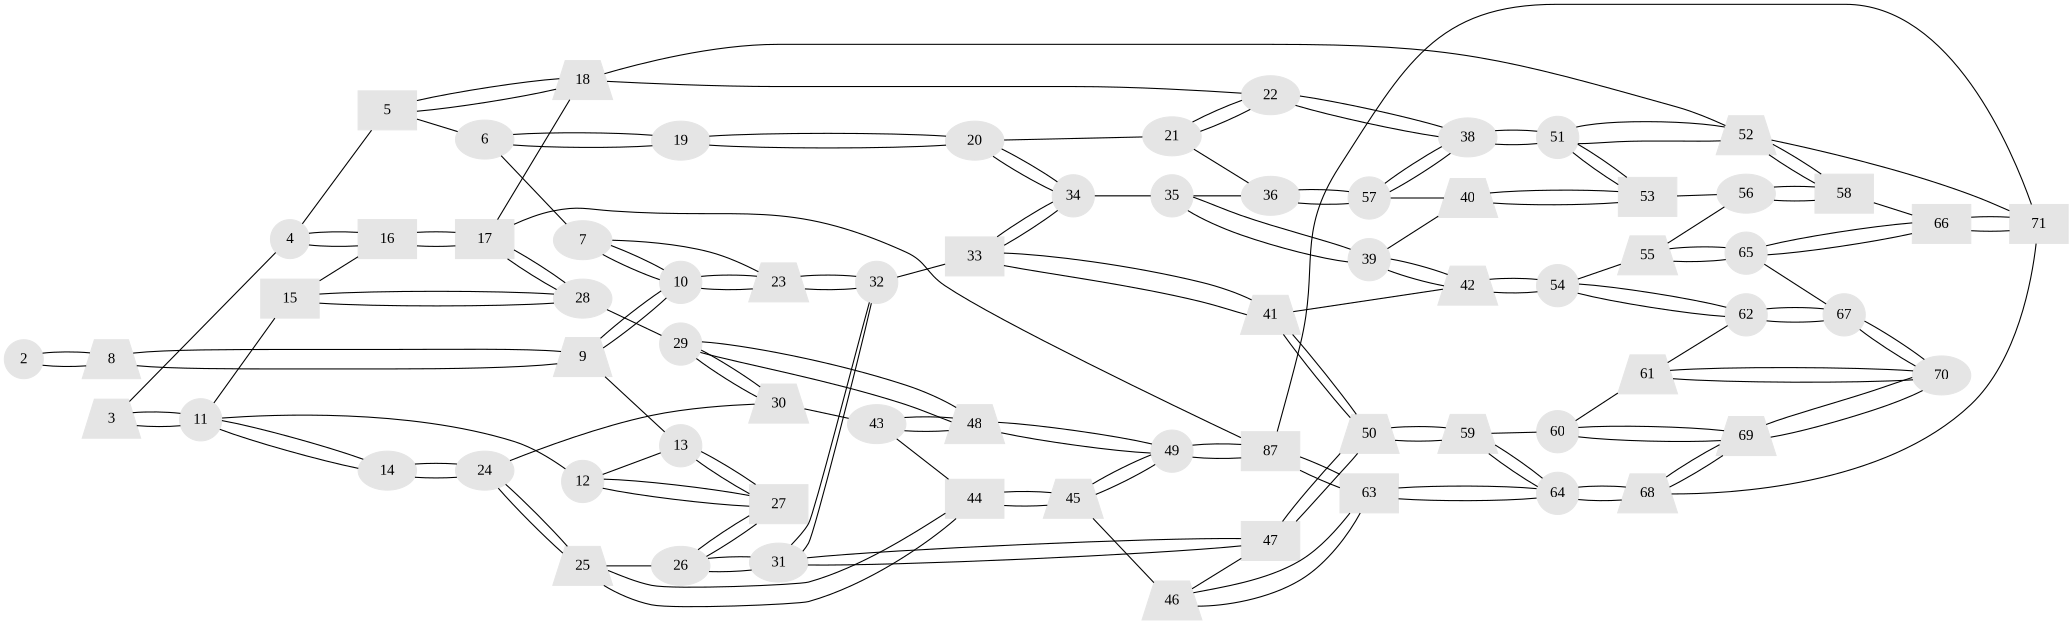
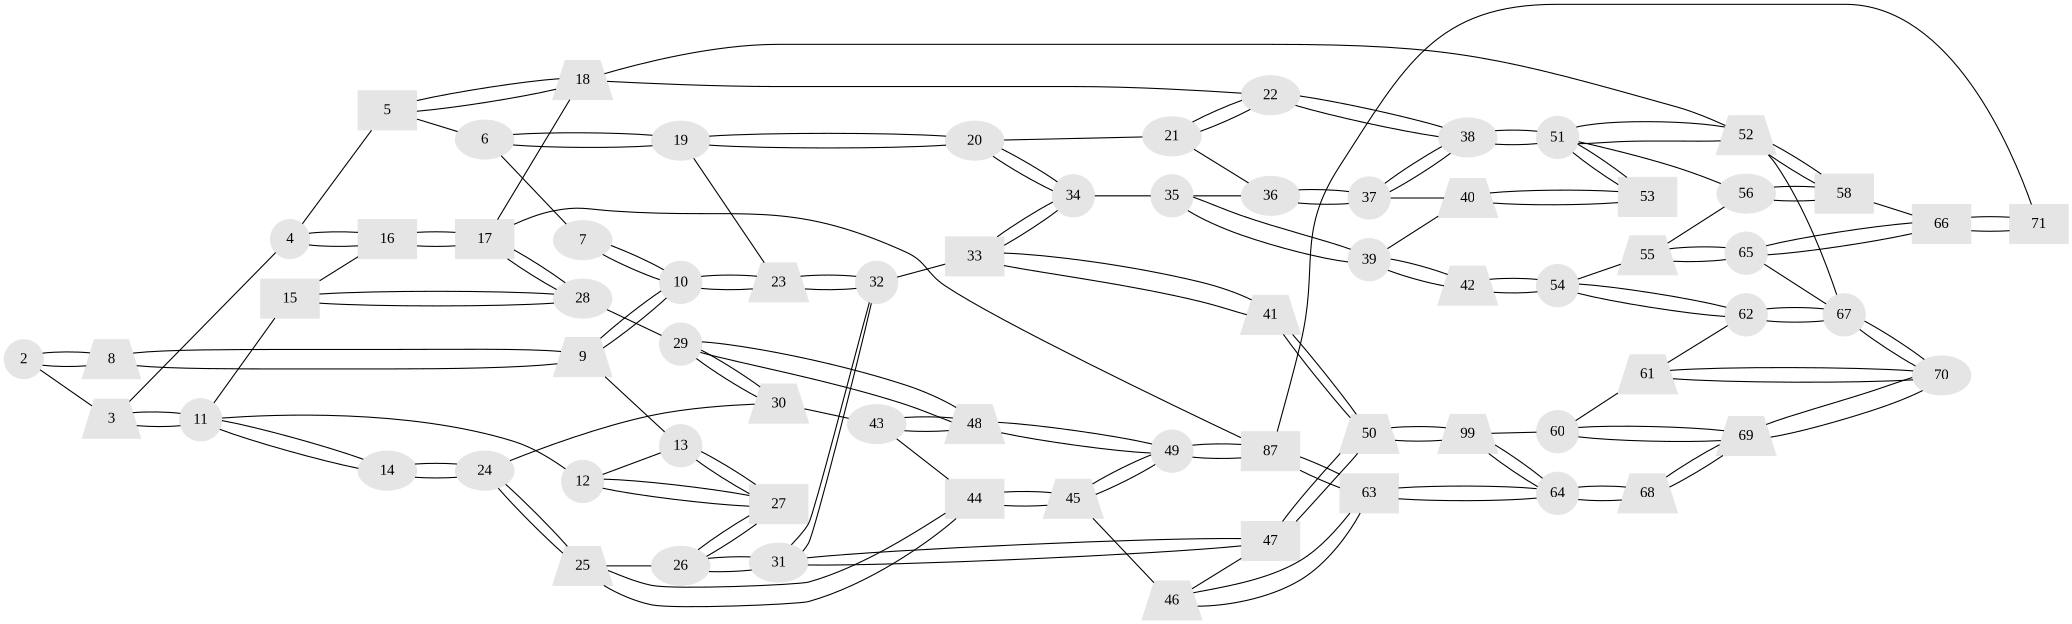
  graph {
    fontname="Liberation Serif"
    rankdir=LR
    node [color=gray90 fontname="Liberation Serif" shape=trapezium style=filled]
    edge [fontname="Liberation Serif"]
    8
    2 [shape=circle]
    3
    9
    4 [shape=circle]
    11 [shape=circle]
    5 [shape=box]
    16 [shape=box]
    12 [shape=circle]
    14 [shape=ellipse]
    15 [shape=box]
    6 [shape=ellipse]
    18
    17 [shape=box]
    7 [shape=ellipse]
    19 [shape=ellipse]
    22 [shape=ellipse]
    52
    10 [shape=circle]
    23
    20 [shape=ellipse]
    13 [shape=circle]
    27 [shape=box]
    32 [shape=circle]
    24 [shape=ellipse]
    28 [shape=ellipse]
    25
    30
    29 [shape=circle]
    n30 [label=87 shape=box]
    63 [shape=box]
    71 [shape=box]
    38 [shape=ellipse]
    58 [shape=box]
    21 [shape=ellipse]
    34 [shape=circle]
    36 [shape=ellipse]
    35 [shape=circle]
-   37 [shape=circle label=57]
+   37 [shape=circle]
    51 [shape=circle]
    33 [shape=box]
    26 [shape=ellipse]
    44 [shape=box]
    43 [shape=ellipse]
    31 [shape=ellipse]
    45
    47 [shape=box]
    48
    49 [shape=circle]
    50
    41
    42
    39 [shape=circle]
    40
    53 [shape=box]
    54 [shape=circle]
    56 [shape=ellipse]
-   59
+   59 [label=99]
    55
    62 [shape=circle]
    46
    64 [shape=circle]
    60 [shape=circle]
    66 [shape=box]
    65 [shape=circle]
    67 [shape=circle]
    61
    69
    68
    70 [shape=ellipse]
    8 -- 9
    8 -- 9
    2 -- 8
    2 -- 8
+   2 -- 3
    3 -- 4
    3 -- 11
    3 -- 11
    9 -- 10
    9 -- 10
    9 -- 13
    4 -- 5
    4 -- 16
    4 -- 16
    11 -- 12
    11 -- 14
    11 -- 14
    11 -- 15
    5 -- 6
    5 -- 18
    5 -- 18
    16 -- 17
    16 -- 17
    12 -- 13
    12 -- 27
    12 -- 27
    14 -- 24
    14 -- 24
    15 -- 16
    15 -- 28
    15 -- 28
    6 -- 7
    6 -- 19
    6 -- 19
    18 -- 22
    18 -- 52
    17 -- 18
    17 -- 28
    17 -- 28
    17 -- n30
    7 -- 10
    7 -- 10
-   7 -- 23
+   19 -- 23
    19 -- 20
    19 -- 20
    22 -- 38
    22 -- 38
-   52 -- 71
+   52 -- 67
    52 -- 58
    52 -- 58
    10 -- 23
    10 -- 23
    23 -- 32
    23 -- 32
    20 -- 21
    20 -- 34
    20 -- 34
    13 -- 27
    13 -- 27
    32 -- 33
    24 -- 25
    24 -- 25
    24 -- 30
    28 -- 29
    25 -- 26
    25 -- 44
    25 -- 44
    30 -- 43
    29 -- 30
    29 -- 30
    29 -- 48
    29 -- 48
    n30 -- 63
    n30 -- 63
    n30 -- 71
    63 -- 64
    63 -- 64
    38 -- 51
    38 -- 51
    58 -- 66
    21 -- 22
    21 -- 22
    21 -- 36
    34 -- 35
    36 -- 37
    36 -- 37
    35 -- 36
    35 -- 39
    35 -- 39
    37 -- 38
    37 -- 38
    37 -- 40
    51 -- 52
    51 -- 52
    51 -- 53
    51 -- 53
    33 -- 34
    33 -- 34
    33 -- 41
    33 -- 41
    26 -- 27
    26 -- 27
    26 -- 31
    26 -- 31
    44 -- 45
    44 -- 45
    43 -- 44
    43 -- 48
    43 -- 48
    31 -- 32
    31 -- 32
    31 -- 47
    31 -- 47
    45 -- 49
    45 -- 49
    45 -- 46
    47 -- 50
    47 -- 50
    48 -- 49
    48 -- 49
    49 -- n30
    49 -- n30
    50 -- 59
    50 -- 59
    41 -- 50
    41 -- 50
-   41 -- 42
    42 -- 54
    42 -- 54
    39 -- 42
    39 -- 42
    39 -- 40
    40 -- 53
    40 -- 53
-   53 -- 56
+   51 -- 56
    54 -- 55
    54 -- 62
    54 -- 62
    56 -- 58
    56 -- 58
    59 -- 64
    59 -- 64
    59 -- 60
    55 -- 56
    55 -- 65
    55 -- 65
    62 -- 67
    62 -- 67
    46 -- 63
    46 -- 63
    46 -- 47
    64 -- 68
    64 -- 68
    60 -- 61
    60 -- 69
    60 -- 69
    66 -- 71
    66 -- 71
    65 -- 66
    65 -- 66
    65 -- 67
    67 -- 70
    67 -- 70
    61 -- 62
    61 -- 70
    61 -- 70
    69 -- 70
    69 -- 70
-   68 -- 71
    68 -- 69
    68 -- 69
  }
